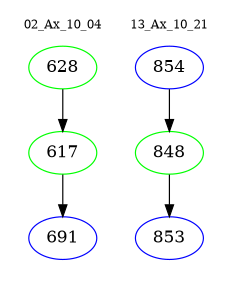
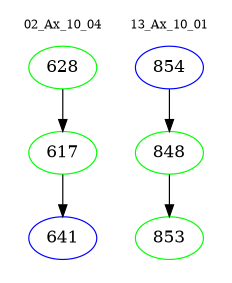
  digraph {
    fontname="DejaVu Serif"
    node [color=green fontname="DejaVu Serif"]
    edge [color=black fontname="DejaVu Serif"]
    n1 [label=628]
    n2 [label=617]
-   n3 [color=blue label=691]
+   n3 [color=blue label=641]
    n4 [color=blue label=854]
    n5 [label=848]
-   n6 [color=blue label=853]
+   n6 [label=853]
    subgraph cluster_1 {
      color=white
      fontsize=10
      label="02_Ax_10_04"
      n1
      n2
      n3
    }
    subgraph cluster_2 {
      color=white
      fontsize=10
-     label="13_Ax_10_21"
+     label="13_Ax_10_01"
      n4
      n5
      n6
    }
    n1 -> n2
    n2 -> n3
    n4 -> n5
    n5 -> n6
  }
